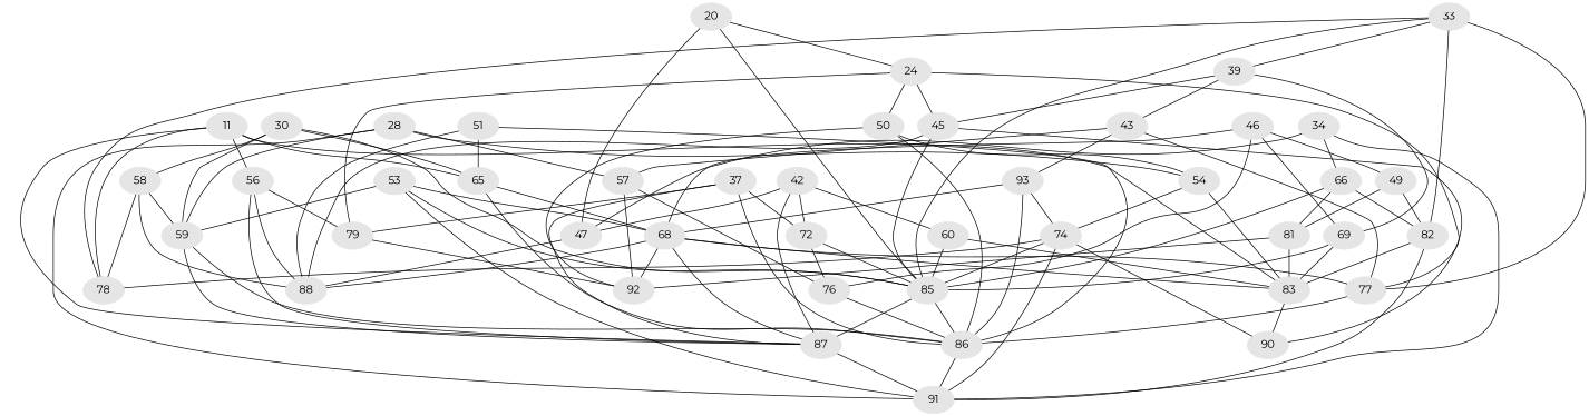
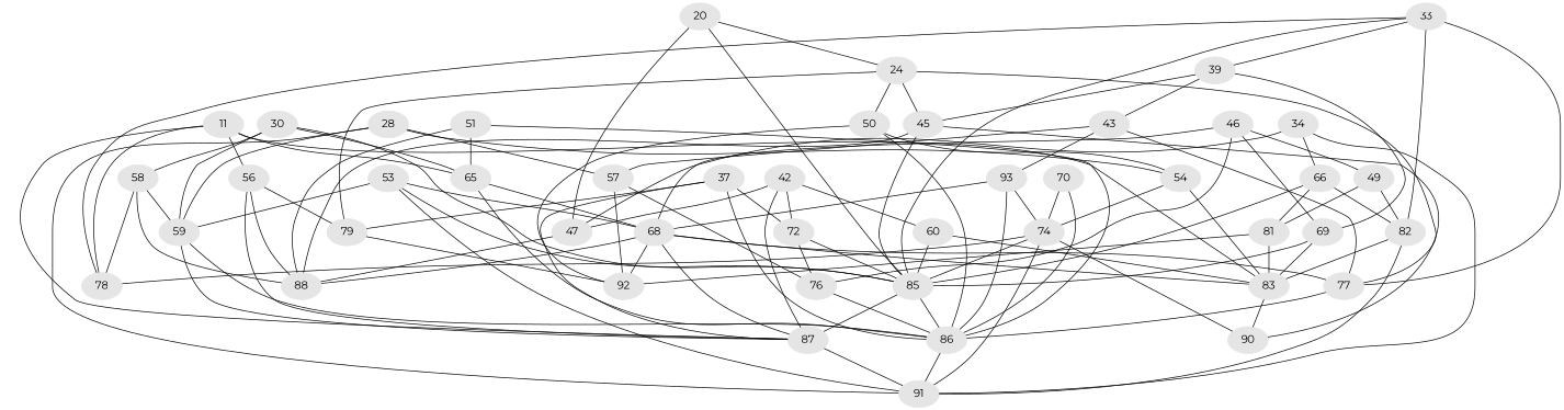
  graph {
    fontname=Montserrat
    node [color=gray90 fontname=Montserrat style=filled]
    edge [fontname=Montserrat]
    11 [super="+3"]
    56 [super="+41"]
    65 [super="+48"]
    78
    83 [super="+61"]
    87 [super="+25+54"]
    79
    88 [super="+9+71"]
    86 [super="+10+62+35"]
    68 [super="+19+38"]
    90
    91 [super="+17+44+84"]
    24 [super="+16"]
    45 [super="+29"]
    50
    77 [super="+67"]
    20
    47 [super="+15"]
    85 [super="+80+75"]
    n20 [label=54]
    92 [super="+89"]
    28
    57
    59 [super="+27"]
    74 [super="+32+64"]
    76
    30
    58
    33 [super="+14"]
    39
    82 [super="+23"]
    43
    69
    34
    66
    81 [super="+4"]
    72 [super="+12"]
    37
    n39 [label=93]
    42
    60
    46
    49
    51
    53
+   70
    11 -- 56 [weight=2]
    11 -- 65
    11 -- 78
    11 -- 83
    11 -- 87
    56 -- 87
    56 -- 79
    56 -- 88 [weight=2]
    65 -- 86
    65 -- 68
    83 -- 90
    87 -- 91 [weight=4]
    79 -- 92
    86 -- 91 [weight=2]
    68 -- 83
    68 -- 87
    68 -- 88 [weight=2]
    68 -- 77
    68 -- 92
    24 -- 79
    24 -- 45 [weight=2]
    24 -- 50
    24 -- 77
    45 -- 88
    45 -- 90
    45 -- 85
    50 -- 86
    50 -- n20
    50 -- 92
    77 -- 86 [weight=2]
    20 -- 24
    20 -- 47 [weight=2]
    20 -- 85
    47 -- 88
    85 -- 87 [weight=2]
    85 -- 86
    n20 -- 83
    n20 -- 74
    28 -- 91
    28 -- n20
    28 -- 57
    28 -- 59
    57 -- 92
    57 -- 76
    59 -- 87
    59 -- 86
    74 -- 78
    74 -- 90 [weight=2]
    74 -- 91 [weight=2]
    74 -- 85 [weight=5]
    76 -- 86
    30 -- 65
    30 -- 85
    30 -- 59
    30 -- 58
    58 -- 78
    58 -- 88
    58 -- 59
    33 -- 78
    33 -- 77
    33 -- 85
    33 -- 39
    33 -- 82 [weight=2]
    39 -- 45
    39 -- 43
    39 -- 69
    82 -- 83
    82 -- 91
    43 -- 77
    43 -- 57
    43 -- n39
    69 -- 83
    69 -- 85
    34 -- 91
    34 -- 47 [weight=2]
    34 -- 66
    66 -- 85
    66 -- 82
    66 -- 81
    81 -- 83
    81 -- 92 [weight=2]
    72 -- 85 [weight=3]
    72 -- 76
    37 -- 87
    37 -- 79
    37 -- 86
    37 -- 72
    n39 -- 86
    n39 -- 68
    n39 -- 74
    42 -- 87
    42 -- 47
    42 -- 72
    42 -- 60
    60 -- 83
    60 -- 85 [weight=2]
    46 -- 68
    46 -- 76
    46 -- 69
    46 -- 49
    49 -- 82
    49 -- 81 [weight=2]
    51 -- 65 [weight=2]
    51 -- 88
    51 -- 86
    53 -- 68
    53 -- 91
    53 -- 85
    53 -- 59
+   70 -- 86 [weight=2]
+   70 -- 74 [weight=2]
  }
